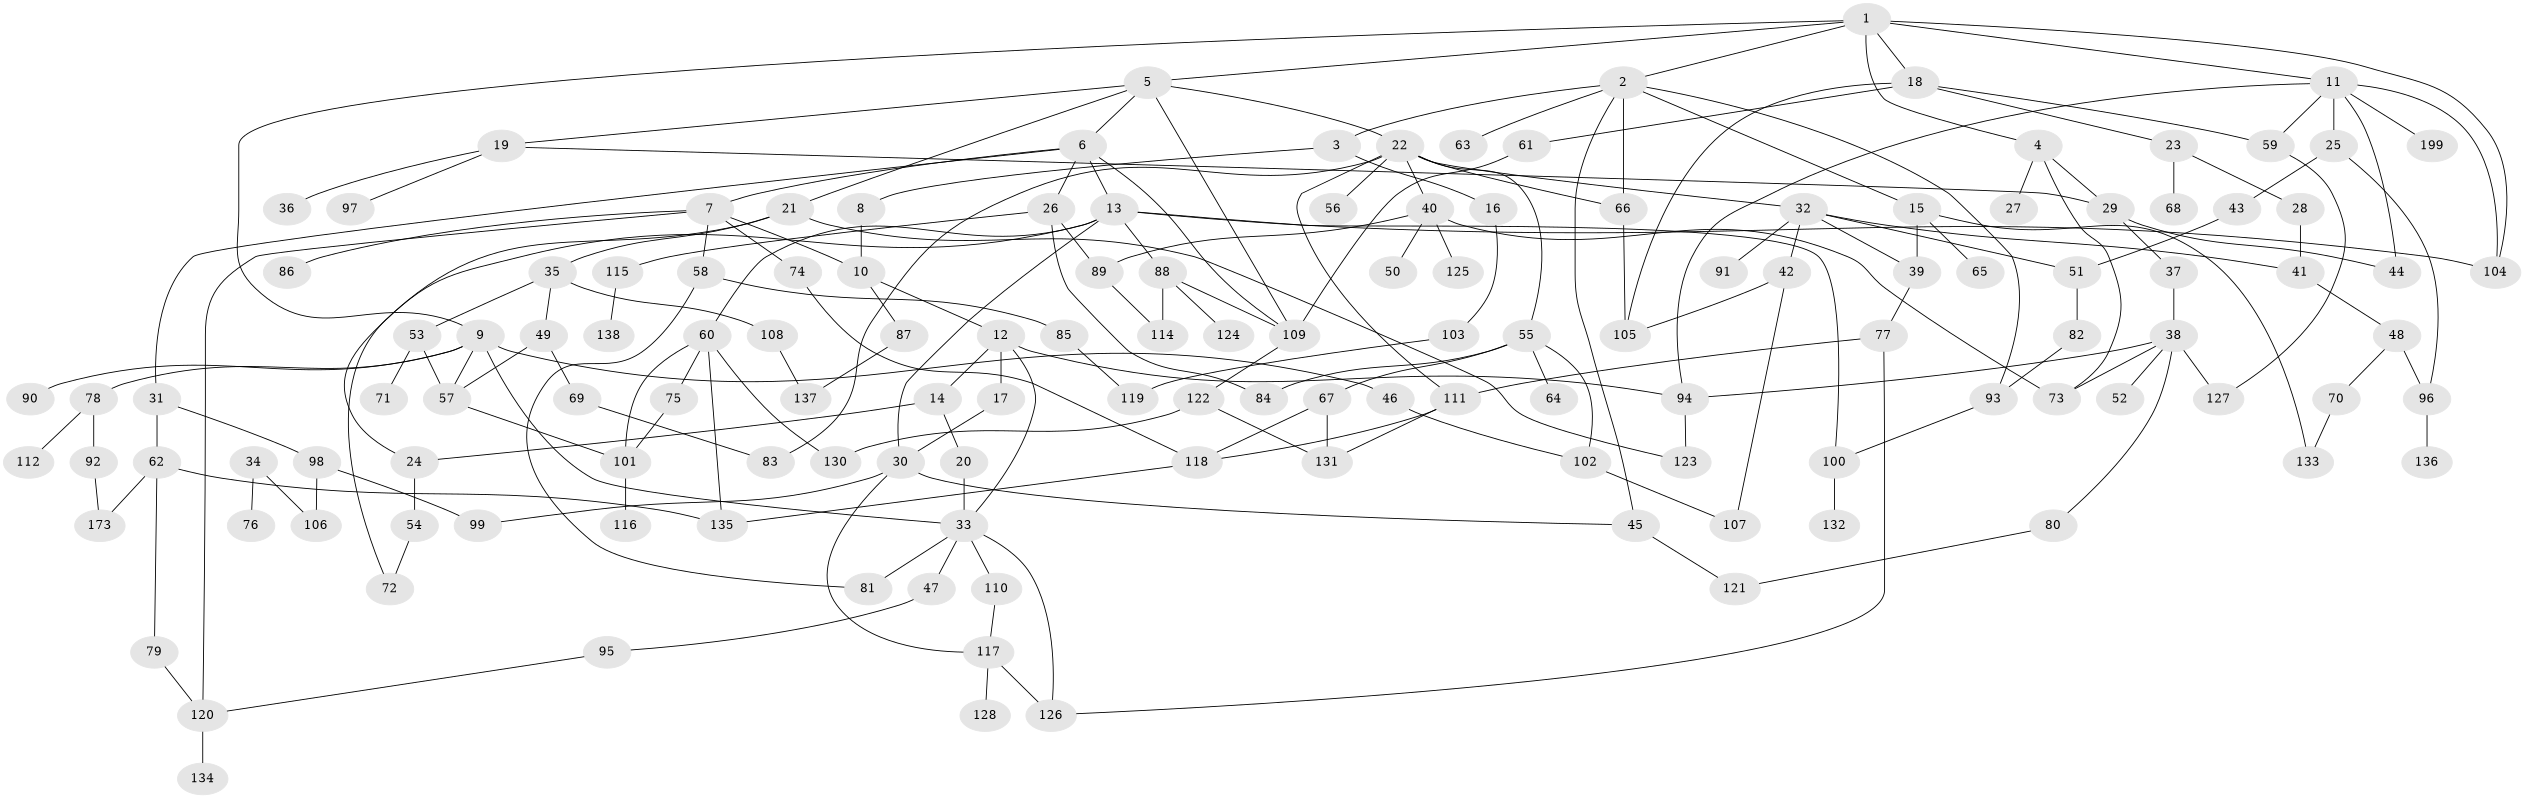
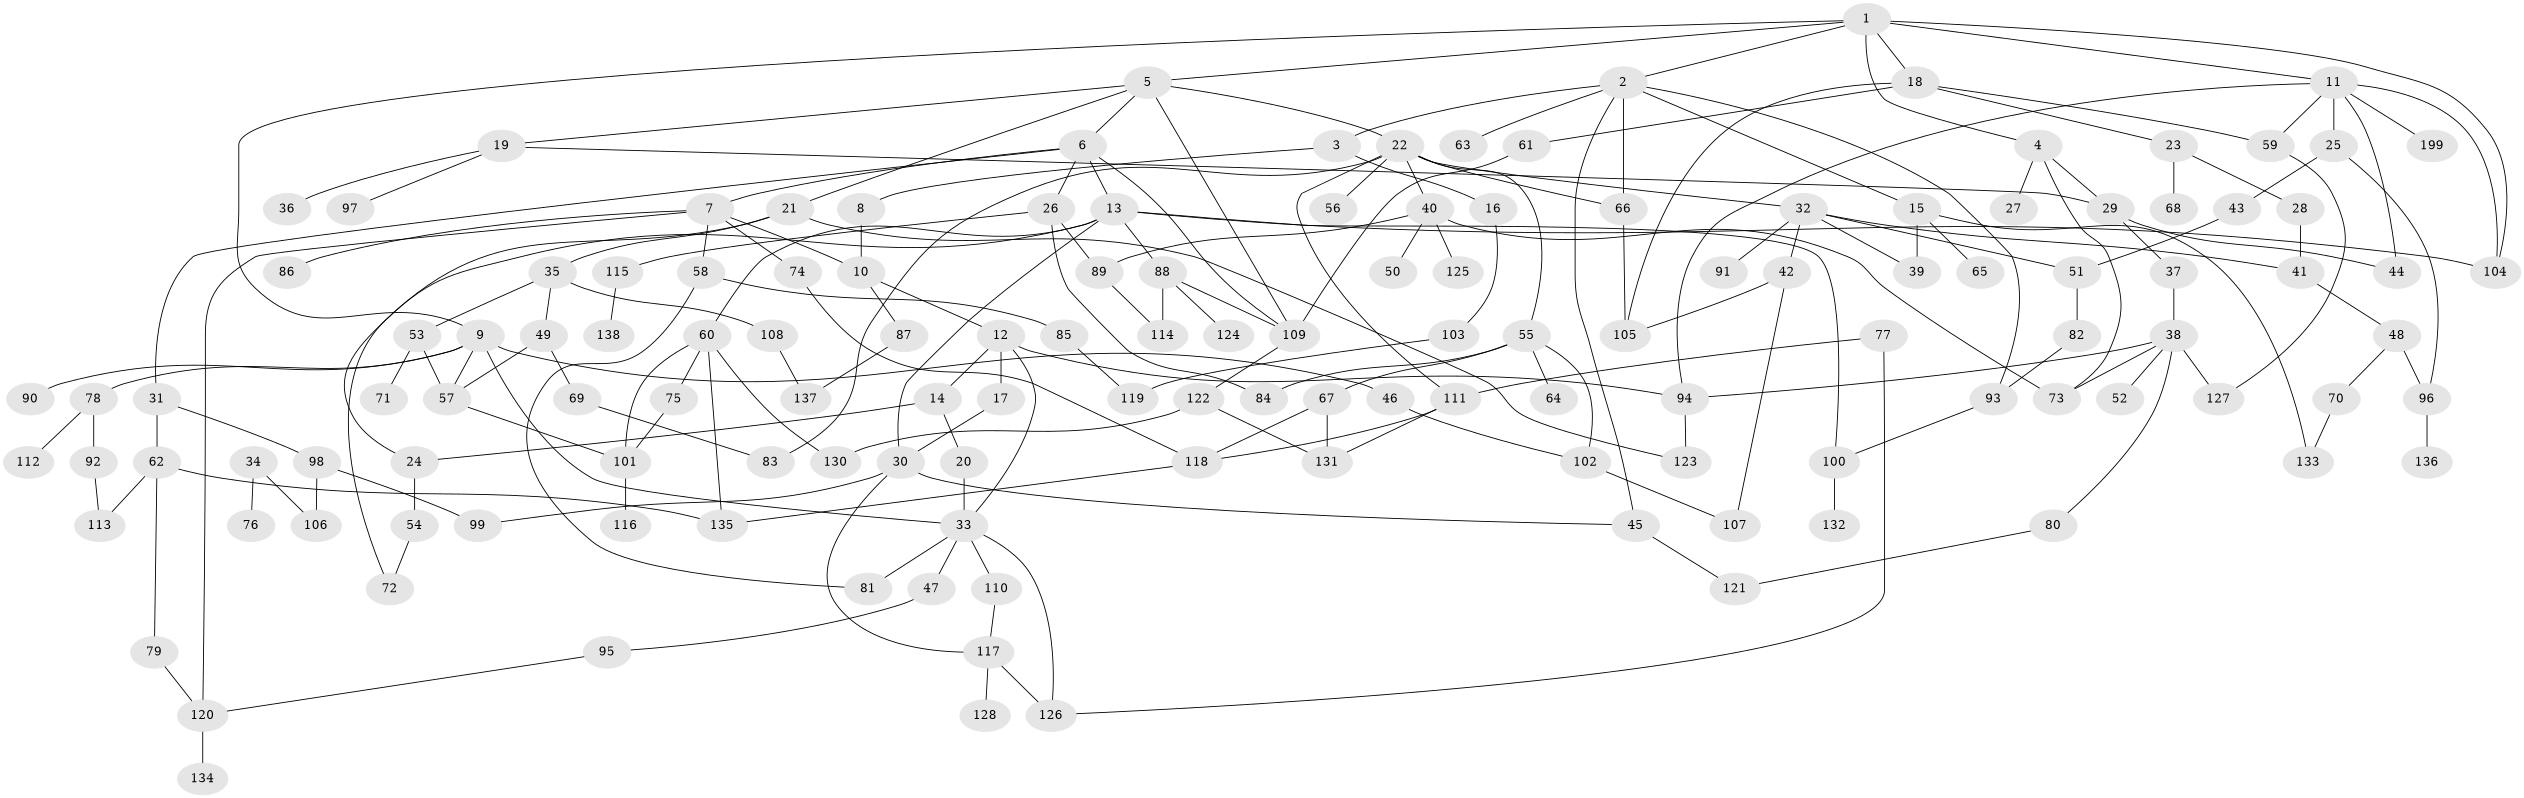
  graph {
    node [color=gray90 style=filled]
    1
    2
    4
    5
    9
    11
    18
    104
    3
    15
    45
    63
    66
    93
    27
    29
    73
    6
    19
    21
    22
    109
    33
    46
    57
    78
    90
    25
    44
    59
    94
    n32 [label=199]
    23
    61
    105
    8
    16
    39
    65
    133
    121
    100
    10
    103
    37
    7
    13
    26
    31
    36
    97
    24
    35
    123
    32
    40
    55
    56
    83
    111
    122
    58
    74
    86
    120
    30
    60
    72
    88
    84
    89
    115
    62
    98
    12
    87
    81
    85
    118
    134
    47
    110
    126
    102
    101
    92
    112
    14
    17
    137
    43
    96
    127
    20
    99
    117
    75
    130
    135
    114
    124
    132
    54
    77
    119
    28
    68
    49
    53
    108
    41
    42
    51
    91
    50
    125
    64
    67
    131
    136
    138
    34
    76
    106
    48
    38
    128
    79
-   113 [label=173]
+   113
    107
    82
    95
    69
    71
    52
    80
    70
    116
    1 -- 2
    1 -- 4
    1 -- 5
    1 -- 9
    1 -- 11
    1 -- 18
    1 -- 104
    2 -- 3
    2 -- 15
    2 -- 45
    2 -- 63
    2 -- 66
    2 -- 93
    4 -- 27
    4 -- 29
    4 -- 73
    5 -- 6
    5 -- 19
    5 -- 21
    5 -- 22
    5 -- 109
    9 -- 33
    9 -- 46
    9 -- 57
    9 -- 78
    9 -- 90
    11 -- 104
    11 -- 25
    11 -- 44
    11 -- 59
    11 -- 94
    11 -- n32
    18 -- 59
    18 -- 23
    18 -- 61
    18 -- 105
    3 -- 8
    3 -- 16
    15 -- 39
    15 -- 65
    15 -- 133
    45 -- 121
    66 -- 105
    93 -- 100
    29 -- 44
    29 -- 37
    6 -- 109
    6 -- 7
    6 -- 13
    6 -- 26
    6 -- 31
    19 -- 29
    19 -- 36
    19 -- 97
    21 -- 24
    21 -- 35
    21 -- 123
    22 -- 66
    22 -- 32
    22 -- 40
    22 -- 55
    22 -- 56
    22 -- 83
    22 -- 111
    109 -- 122
    33 -- 81
    33 -- 47
    33 -- 110
    33 -- 126
    46 -- 102
    57 -- 101
    78 -- 92
    78 -- 112
    25 -- 43
    25 -- 96
    59 -- 127
    94 -- 123
    23 -- 28
    23 -- 68
    61 -- 109
    8 -- 10
    16 -- 103
-   39 -- 77
    100 -- 132
    10 -- 12
    10 -- 87
    103 -- 119
    37 -- 38
    7 -- 10
    7 -- 58
    7 -- 74
    7 -- 86
    7 -- 120
    13 -- 104
    13 -- 100
    13 -- 30
    13 -- 60
    13 -- 72
    13 -- 88
    26 -- 84
    26 -- 89
    26 -- 115
    31 -- 62
    31 -- 98
    24 -- 54
    35 -- 49
    35 -- 53
    35 -- 108
    32 -- 39
    32 -- 41
    32 -- 42
    32 -- 51
    32 -- 91
    40 -- 73
    40 -- 89
    40 -- 50
    40 -- 125
    55 -- 84
    55 -- 102
    55 -- 64
    55 -- 67
    111 -- 118
    111 -- 131
    122 -- 130
    122 -- 131
    58 -- 81
    58 -- 85
    74 -- 118
    120 -- 134
    30 -- 45
    30 -- 99
    30 -- 117
    60 -- 101
    60 -- 75
    60 -- 130
    60 -- 135
    88 -- 109
    88 -- 114
    88 -- 124
    89 -- 114
    115 -- 138
    62 -- 135
    62 -- 79
    62 -- 113
    98 -- 99
    98 -- 106
    12 -- 33
    12 -- 94
    12 -- 14
    12 -- 17
    87 -- 137
    85 -- 119
    118 -- 135
    47 -- 95
    110 -- 117
    102 -- 107
    101 -- 116
    92 -- 113
    14 -- 24
    14 -- 20
    17 -- 30
    43 -- 51
    96 -- 136
    20 -- 33
    117 -- 126
    117 -- 128
    75 -- 101
    54 -- 72
    77 -- 111
    77 -- 126
    28 -- 41
    49 -- 57
    49 -- 69
    53 -- 57
    53 -- 71
    108 -- 137
    41 -- 48
    42 -- 105
    42 -- 107
    51 -- 82
    67 -- 118
    67 -- 131
    34 -- 76
    34 -- 106
    48 -- 96
    48 -- 70
    38 -- 73
    38 -- 94
    38 -- 127
    38 -- 52
    38 -- 80
    79 -- 120
    82 -- 93
    95 -- 120
    69 -- 83
    80 -- 121
    70 -- 133
  }
